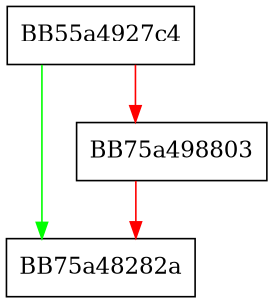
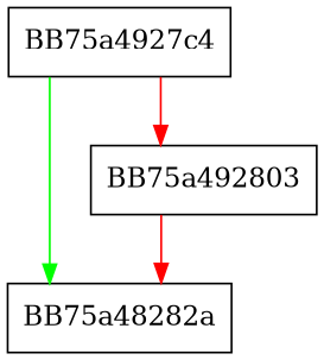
  digraph {
    fontname="DejaVu Serif"
    splines=ortho
    node [fontname="DejaVu Serif" shape=box]
    edge [color=red fontname="DejaVu Serif"]
    n1 [label=BB75a48282a]
-   BB75a4927c4 [label=BB55a4927c4]
-   BB75a492803 [label=BB75a498803]
+   BB75a4927c4
+   BB75a492803
    BB75a4927c4 -> n1 [color=green]
    BB75a4927c4 -> BB75a492803
    BB75a492803 -> n1
  }
